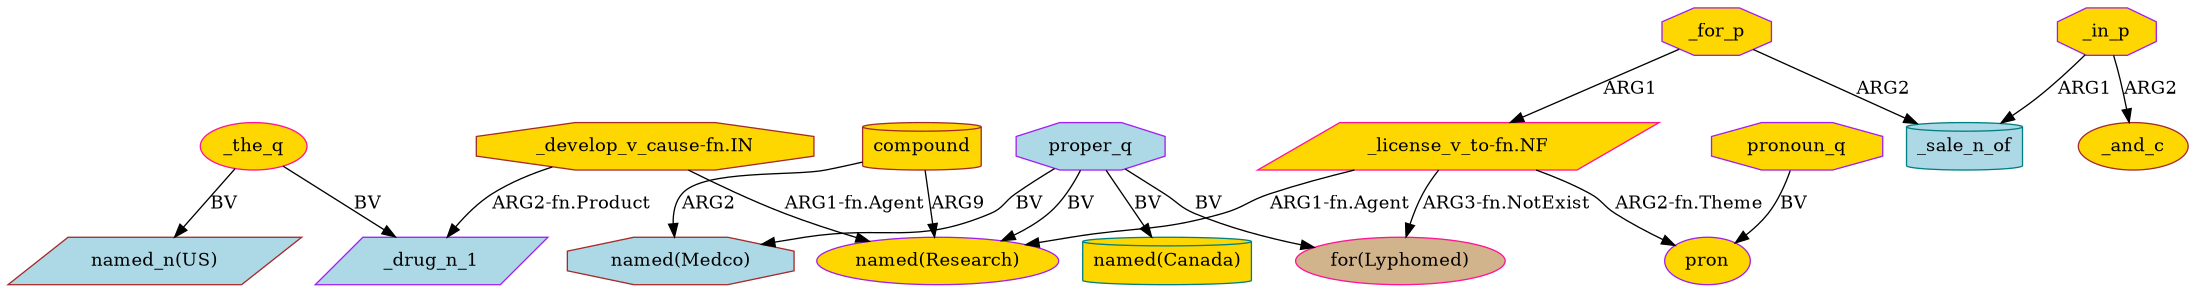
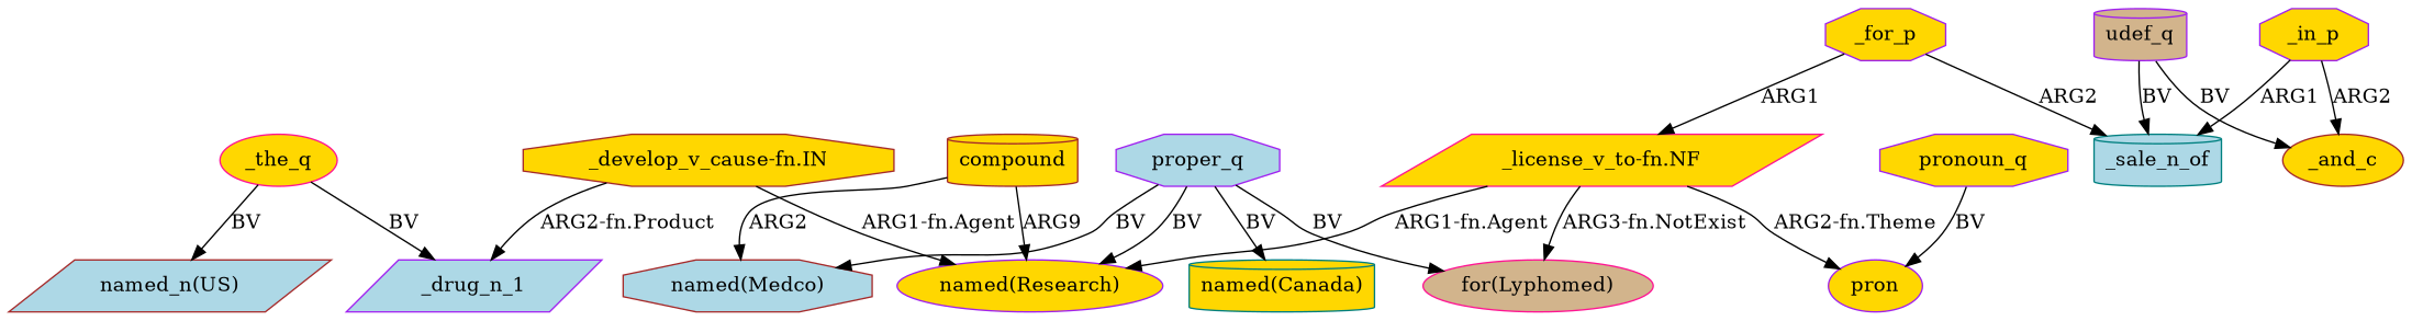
  digraph {
    node [color=purple fillcolor=gold shape=octagon style=filled]
    "_develop_v_cause-fn.IN" [color=brown]
    _drug_n_1 [fillcolor=lightblue shape=parallelogram]
    "named(Research)" [shape=ellipse]
    "_license_v_to-fn.NF" [color=deeppink shape=parallelogram]
    pron [shape=ellipse]
    n6 [color=deeppink fillcolor=tan label="for(Lyphomed)" shape=ellipse]
    proper_q [fillcolor=lightblue]
    "named(Medco)" [color=brown fillcolor=lightblue]
    "named(Canada)" [color=teal shape=cylinder]
    _for_p
    _sale_n_of [color=teal fillcolor=lightblue shape=cylinder]
    _the_q [color=deeppink shape=ellipse]
    "named_n(US)" [color=brown fillcolor=lightblue shape=parallelogram]
    pronoun_q
    compound [color=brown shape=cylinder]
+   udef_q [fillcolor=tan shape=cylinder]
    _and_c [color=brown shape=ellipse]
    _in_p
    "_develop_v_cause-fn.IN" -> _drug_n_1 [label="ARG2-fn.Product"]
    "_develop_v_cause-fn.IN" -> "named(Research)" [label="ARG1-fn.Agent"]
    "_license_v_to-fn.NF" -> "named(Research)" [label="ARG1-fn.Agent"]
    "_license_v_to-fn.NF" -> pron [label="ARG2-fn.Theme"]
    "_license_v_to-fn.NF" -> n6 [label="ARG3-fn.NotExist"]
    proper_q -> "named(Research)" [label=BV]
    proper_q -> n6 [label=BV]
    proper_q -> "named(Medco)" [label=BV]
    proper_q -> "named(Canada)" [label=BV]
    _for_p -> "_license_v_to-fn.NF" [label=ARG1]
    _for_p -> _sale_n_of [label=ARG2]
    _the_q -> _drug_n_1 [label=BV]
    _the_q -> "named_n(US)" [label=BV]
    pronoun_q -> pron [label=BV]
    compound -> "named(Research)" [label=ARG9]
    compound -> "named(Medco)" [label=ARG2]
+   udef_q -> _sale_n_of [label=BV]
+   udef_q -> _and_c [label=BV]
    _in_p -> _sale_n_of [label=ARG1]
    _in_p -> _and_c [label=ARG2]
  }
